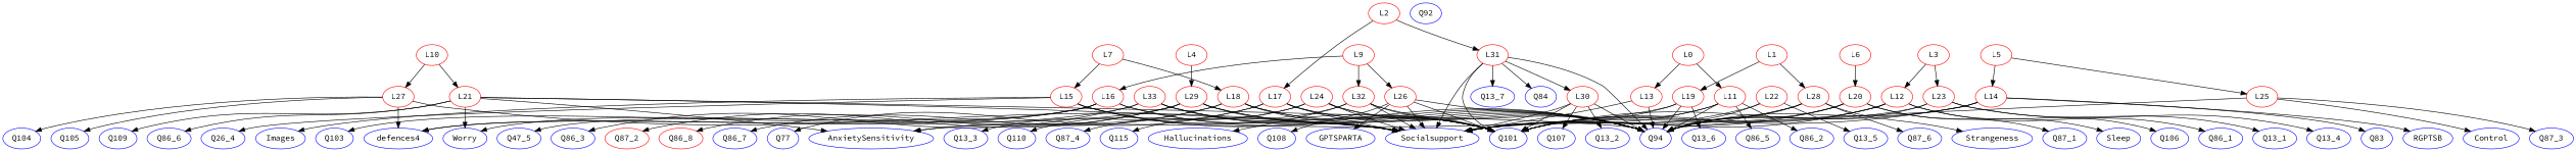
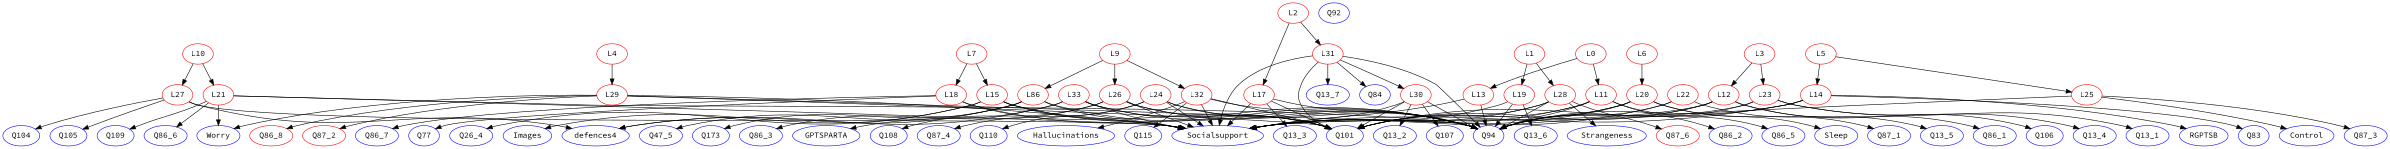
  digraph {
    fontname="Source Code Pro"
    node [color=blue fontname="Source Code Pro"]
    edge [color=black fontname="Source Code Pro"]
    Q108
    Socialsupport
    L24 [color=red]
    Q94
    Q110
    Q101
    Q87_4
    L33 [color=red]
    Q86_3
    n10 [label=defences4]
    L7 [color=red]
    L18 [color=red]
    L15 [color=red]
    L23 [color=red]
    Q13_1
    Q13_4
    Q83
    L9 [color=red]
-   L16 [color=red]
+   L16 [color=red label=L86]
    L26 [color=red]
    L32 [color=red]
    Strangeness
    L3 [color=red]
    L12 [color=red]
    n25 [label=Q47_5]
-   Q103
+   Q103 [label=Q173]
    Q77
    Q86_7
    GPTSPARTA
    Q86_5
    Q87_2 [color=red]
    Q104
    L13 [color=red]
    Q106
    Q86_6
    L25 [color=red]
    Q87_3
    Control
    Hallucinations
    Q115
    L30 [color=red]
    Q107
    Q13_2
    L6 [color=red]
    L20 [color=red]
    RGPTSB
    L28 [color=red]
-   Q87_6
+   Q87_6 [color=red]
    L5 [color=red]
    L14 [color=red]
    n51 [label=Q26_4]
    Images
    L31 [color=red]
    Q13_7
    Q84
    Q86_2
    L22 [color=red]
    Q13_5
    L11 [color=red]
    Q13_3
    L2 [color=red]
    L17 [color=red]
    Q86_1
    L0 [color=red]
    Q105
    L10 [color=red]
    L21 [color=red]
    L27 [color=red]
    L4 [color=red]
    L29 [color=red]
-   AnxietySensitivity
    Worry
    Q86_8 [color=red]
    L19 [color=red]
    Q13_6
    Q109
    L1 [color=red]
    Q87_1
    Sleep
    Q92
    subgraph sub_1 {
    }
    subgraph sub_2 {
      Q108
      Socialsupport
      L24
      Q94
      Q110
      Q101
      Q87_4
      L33
      Q86_3
      n10
      L7
      L18
      L15
      L23
      Q13_1
      Q13_4
      Q83
      L9
      L16
      L26
      L32
      Strangeness
      L3
      L12
      n25
      Q103
      Q77
      Q86_7
      GPTSPARTA
      Q86_5
      Q87_2
      Q104
      L13
      Q106
      Q86_6
      L25
      Q87_3
      Control
      Hallucinations
      Q115
      L30
      Q107
      Q13_2
      L6
      L20
      RGPTSB
      L28
      Q87_6
      L5
      L14
      n51
      Images
      L31
      Q13_7
      Q84
      Q86_2
      L22
      Q13_5
      L11
      Q13_3
      L2
      L17
      Q86_1
      L0
      Q105
      L10
      L21
      L27
      L4
      L29
-     AnxietySensitivity
      Worry
      Q86_8
      L19
      Q13_6
      Q109
      L1
      Q87_1
      Sleep
    }
    L24 -> Socialsupport
    L24 -> Q94
    L24 -> Q110
    L24 -> Q101
    L24 -> Q87_4
    L33 -> Socialsupport
    L33 -> Q94
    L33 -> Q101
    L33 -> Q86_3
    L33 -> n10
    L7 -> L18
    L7 -> L15
    L18 -> Socialsupport
    L18 -> Q94
-   L18 -> Q101
    L18 -> Q77
    L18 -> Q86_7
    L15 -> Socialsupport
    L15 -> Q94
    L15 -> Q101
    L15 -> n51
    L15 -> Images
    L23 -> Socialsupport
    L23 -> Q94
    L23 -> Q13_1
    L23 -> Q13_4
    L9 -> L16
    L9 -> L26
    L9 -> L32
    L16 -> Socialsupport
    L16 -> Q94
    L16 -> n10
    L16 -> n25
    L16 -> Q103
    L26 -> Q108
    L26 -> Socialsupport
    L26 -> Q94
    L26 -> Q101
    L26 -> GPTSPARTA
    L32 -> Socialsupport
    L32 -> Q94
    L32 -> Q101
    L32 -> Hallucinations
    L32 -> Q115
    L3 -> L23
    L3 -> L12
    L12 -> Socialsupport
    L12 -> Q94
    L12 -> Q101
    L12 -> Q106
    L12 -> Q86_1
    L13 -> Socialsupport
    L13 -> Q94
    L25 -> Q94
    L25 -> Q87_3
    L25 -> Control
    L30 -> Socialsupport
    L30 -> Q94
    L30 -> Q101
    L30 -> Q107
    L30 -> Q13_2
    L6 -> L20
    L20 -> Socialsupport
    L20 -> Q94
    L20 -> Q101
    L20 -> Q87_1
    L20 -> Sleep
    L28 -> Socialsupport
    L28 -> Q94
    L28 -> Q101
    L28 -> Strangeness
    L28 -> Q87_6
    L5 -> L25
    L5 -> L14
    L14 -> Socialsupport
    L14 -> Q94
    L14 -> Q101
    L14 -> Q83
    L14 -> RGPTSB
    L31 -> Socialsupport
    L31 -> Q94
    L31 -> Q101
    L31 -> L30
    L31 -> Q13_7
    L31 -> Q84
    L22 -> Socialsupport
    L22 -> Q94
    L22 -> Q13_5
    L11 -> Socialsupport
    L11 -> Q94
    L11 -> Q101
    L11 -> Q86_5
    L11 -> Q86_2
    L2 -> L31
    L2 -> L17
    L17 -> Socialsupport
    L17 -> Q94
    L17 -> Q101
    L17 -> Q13_3
-   L17 -> AnxietySensitivity
    L0 -> L13
    L0 -> L11
    L10 -> L21
    L10 -> L27
    L21 -> Socialsupport
    L21 -> Q94
    L21 -> Q86_6
-   L21 -> AnxietySensitivity
    L21 -> Worry
    L21 -> Q109
    L27 -> Socialsupport
    L27 -> n10
    L27 -> Q104
    L27 -> Q105
    L4 -> L29
    L29 -> Socialsupport
    L29 -> Q94
    L29 -> Q101
    L29 -> Q87_2
    L29 -> Worry
    L29 -> Q86_8
    L19 -> Socialsupport
    L19 -> Q94
-   L19 -> AnxietySensitivity
    L19 -> Q13_6
    L1 -> L28
    L1 -> L19
  }
